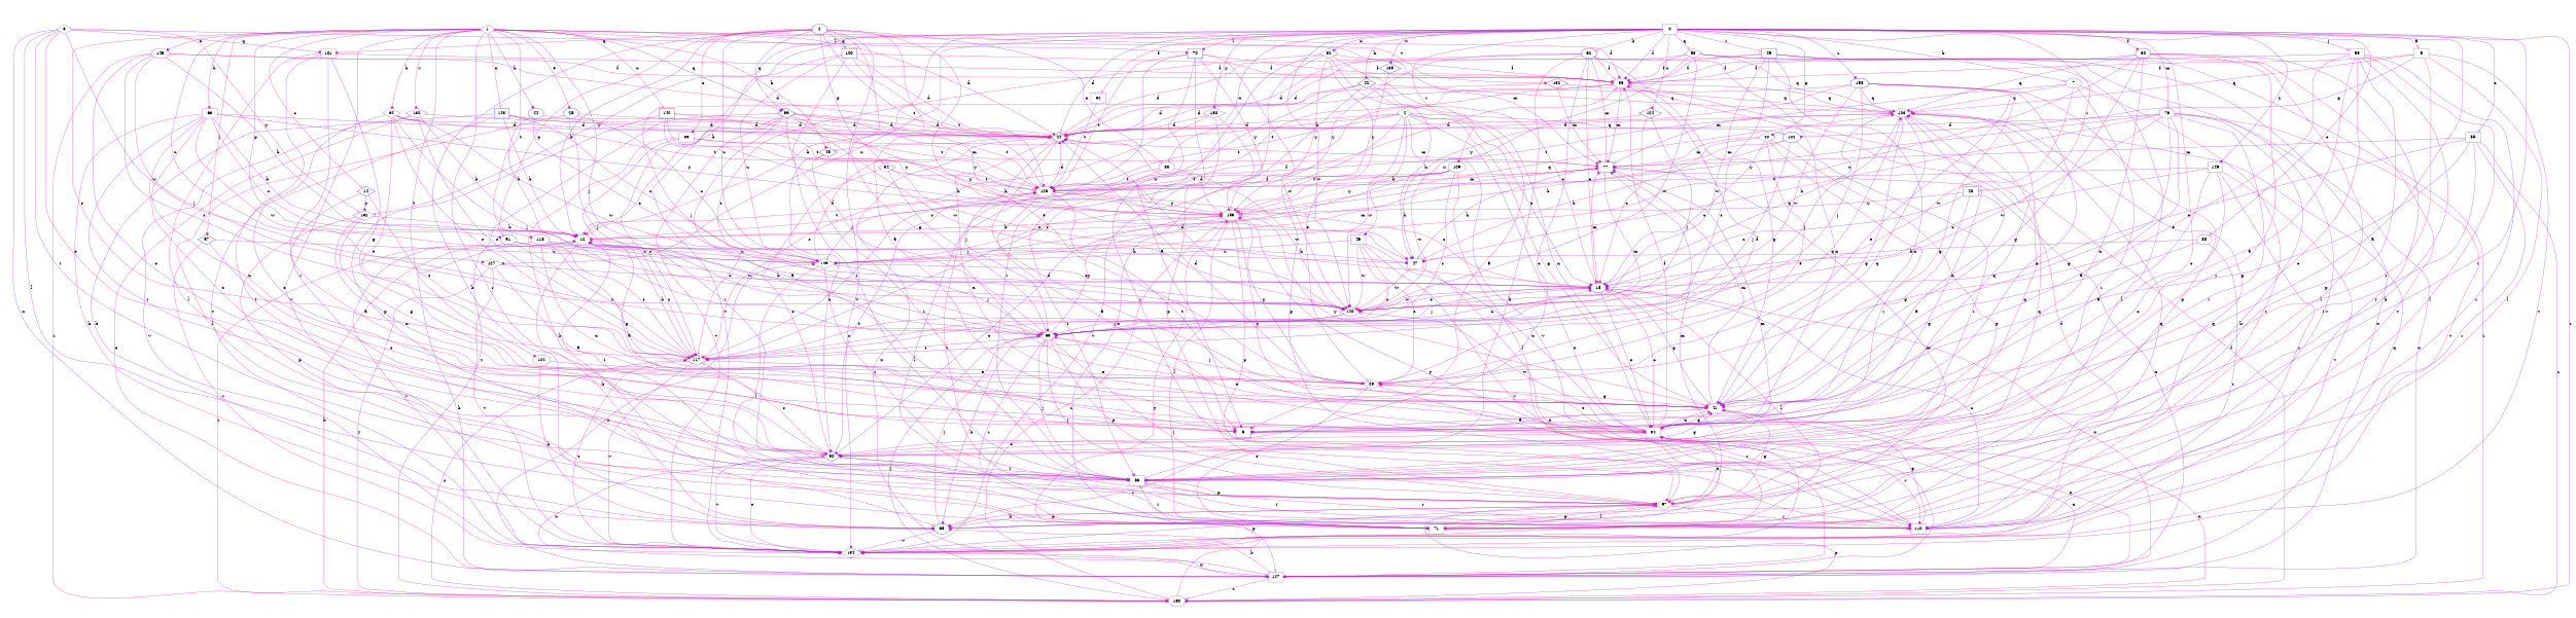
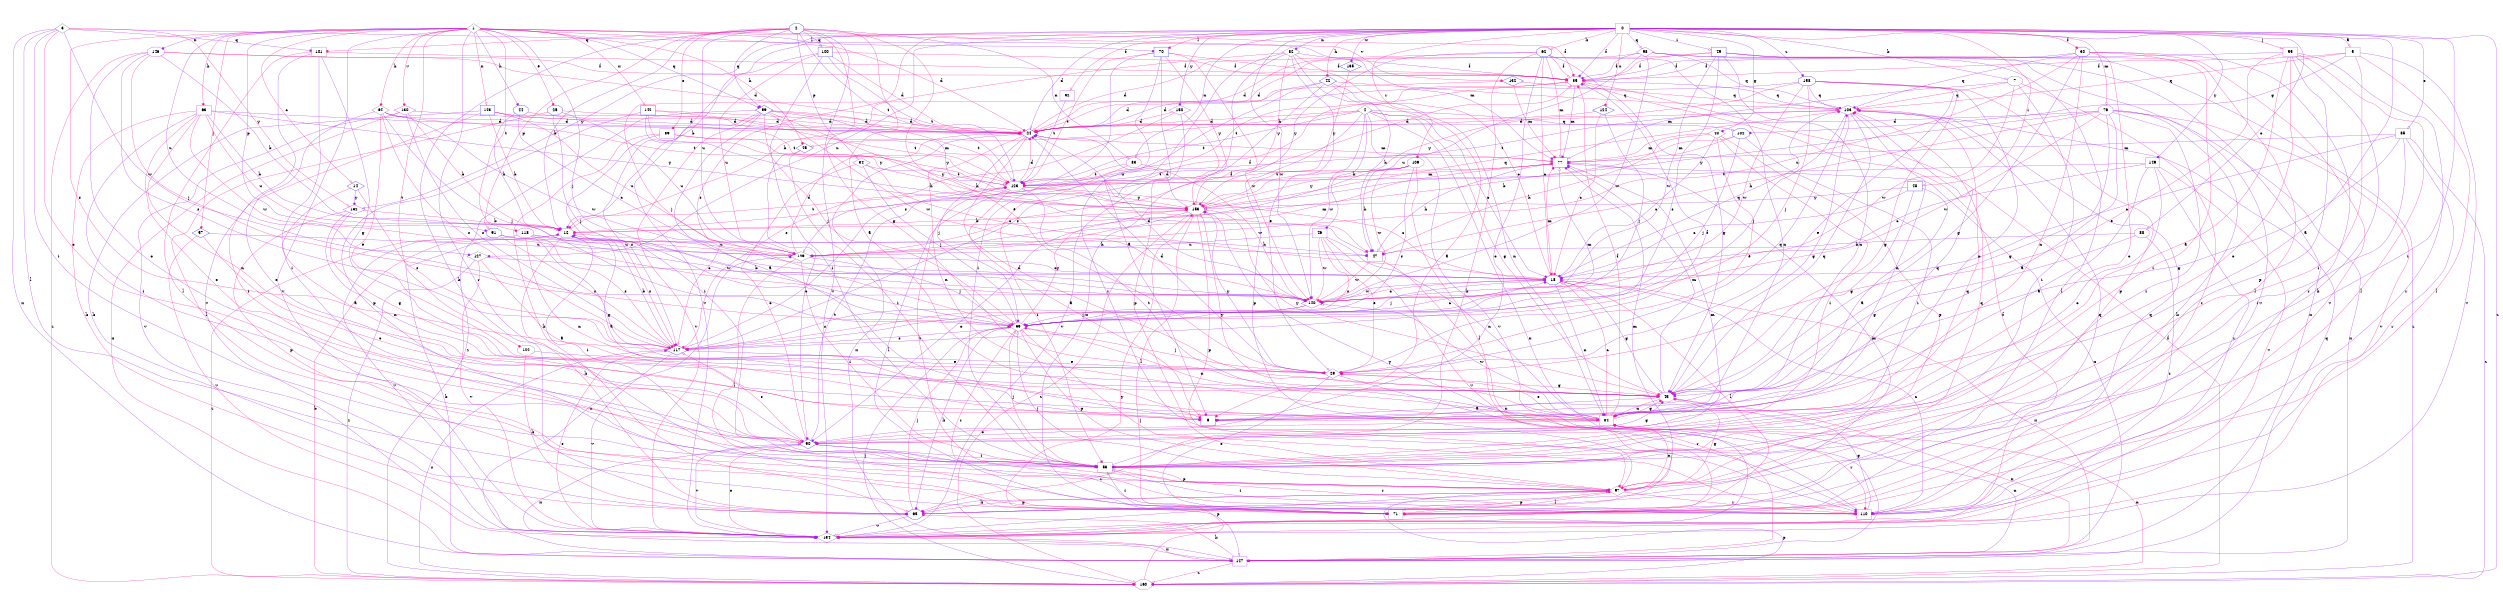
  strict digraph {
    node [color=blue shape=diamond]
    edge [arrowhead=dot color=purple]
    0 [color=purple shape=box]
    5 [color=gray40 shape=box]
    6 [shape=box]
    7 [color=gray40 shape=octagon]
    12 [color=gray40 shape=octagon]
    24
    30 [shape=octagon]
    32 [color=purple shape=box]
    35 [color=purple shape=octagon]
    40 [color=gray40]
    42
    48 [shape=box]
    49 [shape=box]
    53 [color=gray40 shape=box]
    55 [color=purple shape=box]
    62 [shape=octagon]
    70 [shape=box]
    76 [color=purple shape=octagon]
    82 [color=gray40]
    83 [color=purple shape=octagon]
    85 [color=gray40 shape=box]
    88 [color=purple shape=octagon]
    98 [color=purple]
    109 [color=gray40 shape=octagon]
    117
    124
    127 [color=gray40]
    135
    140 [color=purple]
    149 [color=purple shape=box]
    150 [color=purple]
    152 [color=purple]
    158 [shape=octagon]
    160 [color=purple shape=octagon]
    134 [color=gray40]
    71 [color=gray40 shape=box]
    102 [shape=octagon]
    103 [color=purple]
    110 [color=purple shape=box]
    77 [shape=box]
    65 [shape=octagon]
    123 [color=gray40 shape=octagon]
    129 [color=gray40]
    59 [color=purple]
    147 [color=purple shape=box]
    84 [color=purple shape=box]
-   41 [color=purple shape=octagon]
+   41 [color=purple shape=octagon label=43]
    90
    29 [color=purple]
    18 [shape=octagon]
    97 [color=gray40]
    153 [color=gray40 shape=octagon]
    47 [color=purple shape=box]
    1 [color=gray40]
    14
    25 [shape=octagon]
    44 [shape=octagon]
    45
    57
    63 [color=purple shape=box]
    64 [color=gray40]
    91 [shape=octagon]
    99
    118 [color=purple shape=octagon]
    122 [color=gray40 shape=octagon]
    130 [color=purple]
    132
    142 [shape=box]
    143 [shape=box]
    146 [color=purple shape=octagon]
    2 [shape=octagon]
    89 [color=purple shape=box]
    n73 [color=purple label=34]
    100 [shape=box]
    101 [color=gray40 shape=box]
    3 [color=gray40]
    4 [color=gray40]
    46 [color=purple shape=box]
    0 -> 5 [arrowhead=onormal color=deeppink label=a]
    0 -> 6 [label=a]
    0 -> 7 [arrowhead=onormal label=b]
    0 -> 12 [label=b]
    0 -> 24 [arrowhead=onormal label=d]
    0 -> 30 [color=deeppink label=f]
    0 -> 32 [arrowhead=onormal color=deeppink label=f]
    0 -> 35 [label=f]
    0 -> 40 [label=g]
    0 -> 42 [color=deeppink label=h]
    0 -> 48 [arrowhead=onormal color=deeppink label=i]
    0 -> 49 [arrowhead=onormal label=i]
    0 -> 53 [label=i]
    0 -> 55 [arrowhead=onormal color=deeppink label=j]
    0 -> 62 [arrowhead=onormal color=deeppink label=k]
    0 -> 70 [color=deeppink label=l]
    0 -> 76 [arrowhead=onormal color=deeppink label=m]
    0 -> 82 [label=n]
    0 -> 83 [arrowhead=onormal label=n]
    0 -> 85 [arrowhead=onormal label=o]
    0 -> 88 [arrowhead=onormal label=o]
    0 -> 98 [arrowhead=onormal label=q]
    0 -> 109 [color=deeppink label=r]
    0 -> 117 [arrowhead=onormal color=deeppink label=s]
    0 -> 124 [color=deeppink label=u]
    0 -> 127 [label=u]
    0 -> 135 [label=w]
    0 -> 140 [label=w]
    0 -> 149 [label=y]
    0 -> 150 [label=y]
    0 -> 152 [arrowhead=onormal label=y]
    0 -> 158 [label=z]
    0 -> 160 [label=z]
    5 -> 35 [color=deeppink label=f]
    5 -> 53 [arrowhead=onormal color=deeppink label=i]
    5 -> 134 [arrowhead=onormal label=v]
    5 -> 71 [color=deeppink label=l]
    5 -> 102 [label=g]
    5 -> 103 [color=deeppink label=q]
    7 -> 53 [arrowhead=onormal label=i]
    7 -> 140 [arrowhead=onormal color=deeppink label=w]
    7 -> 103 [arrowhead=onormal color=deeppink label=q]
    7 -> 110 [color=deeppink label=r]
    7 -> 77 [arrowhead=onormal label=m]
    12 -> 6 [label=a]
    12 -> 35 [arrowhead=onormal color=deeppink label=f]
    12 -> 53 [arrowhead=onormal label=i]
    12 -> 117 [color=deeppink label=s]
    12 -> 65 [arrowhead=onormal color=deeppink label=k]
    12 -> 123 [color=deeppink label=t]
    12 -> 129 [arrowhead=onormal color=deeppink label=u]
    24 -> 77 [color=deeppink label=m]
    24 -> 59 [label=j]
    24 -> 147 [arrowhead=onormal label=x]
    24 -> 84 [color=deeppink label=n]
    30 -> 35 [arrowhead=onormal label=f]
    30 -> 53 [arrowhead=onormal color=deeppink label=i]
    30 -> 71 [arrowhead=onormal color=deeppink label=l]
    30 -> 103 [label=q]
    30 -> 110 [arrowhead=onormal label=r]
    30 -> 129 [color=deeppink label=u]
    30 -> 84 [color=deeppink label=n]
    30 -> 41 [arrowhead=onormal label=g]
    30 -> 90 [color=deeppink label=o]
    32 -> 123 [label=t]
    35 -> 103 [arrowhead=onormal label=q]
    35 -> 77 [label=m]
    35 -> 123 [color=deeppink label=t]
    40 -> 12 [color=deeppink label=b]
    40 -> 53 [color=deeppink label=i]
    40 -> 77 [arrowhead=onormal color=deeppink label=m]
    40 -> 29 [color=deeppink label=e]
    40 -> 18 [label=c]
    40 -> 97 [color=deeppink label=p]
    42 -> 6 [color=deeppink label=a]
    42 -> 24 [label=d]
    42 -> 117 [arrowhead=onormal label=s]
    42 -> 103 [arrowhead=onormal color=deeppink label=q]
    42 -> 129 [arrowhead=onormal label=u]
    42 -> 84 [label=n]
    48 -> 6 [label=a]
    48 -> 41 [label=g]
    48 -> 18 [label=c]
    48 -> 153 [arrowhead=onormal label=y]
    49 -> 24 [color=deeppink label=d]
    49 -> 35 [color=deeppink label=f]
    49 -> 117 [label=s]
    49 -> 140 [label=w]
    49 -> 160 [label=z]
    49 -> 134 [color=deeppink label=v]
    49 -> 71 [arrowhead=onormal label=l]
    49 -> 84 [arrowhead=onormal label=n]
    53 -> 103 [color=deeppink label=q]
    53 -> 110 [color=deeppink label=r]
    53 -> 77 [label=m]
    53 -> 59 [arrowhead=onormal color=deeppink label=j]
    53 -> 97 [arrowhead=onormal color=deeppink label=p]
    55 -> 6 [color=deeppink label=a]
    55 -> 35 [arrowhead=onormal label=f]
    55 -> 71 [arrowhead=onormal color=deeppink label=l]
    55 -> 110 [arrowhead=onormal label=r]
    55 -> 65 [label=k]
    55 -> 90 [color=deeppink label=o]
    55 -> 29 [color=deeppink label=e]
    55 -> 97 [arrowhead=onormal label=p]
    62 -> 24 [arrowhead=onormal color=deeppink label=d]
    62 -> 35 [arrowhead=onormal color=deeppink label=f]
    62 -> 77 [arrowhead=onormal color=deeppink label=m]
    62 -> 65 [color=deeppink label=k]
    62 -> 84 [arrowhead=onormal label=n]
    62 -> 41 [label=g]
    62 -> 90 [label=o]
    62 -> 18 [color=deeppink label=c]
    62 -> 153 [label=y]
    70 -> 6 [label=a]
    70 -> 35 [arrowhead=onormal color=deeppink label=f]
    70 -> 53 [label=i]
    70 -> 140 [color=deeppink label=w]
    70 -> 110 [label=r]
    70 -> 123 [arrowhead=onormal color=deeppink label=t]
    70 -> 153 [color=deeppink label=y]
    76 -> 6 [arrowhead=onormal label=a]
    76 -> 24 [arrowhead=onormal label=d]
    76 -> 53 [arrowhead=onormal label=i]
    76 -> 140 [color=deeppink label=w]
    76 -> 134 [color=deeppink label=v]
    76 -> 65 [arrowhead=onormal label=k]
    76 -> 147 [arrowhead=onormal label=x]
    76 -> 41 [label=g]
    76 -> 153 [arrowhead=onormal label=y]
    76 -> 47 [color=deeppink label=h]
    82 -> 12 [color=deeppink label=b]
    82 -> 35 [label=f]
    82 -> 117 [arrowhead=onormal label=s]
    82 -> 147 [arrowhead=onormal label=x]
    82 -> 29 [arrowhead=onormal label=e]
    82 -> 18 [arrowhead=onormal color=deeppink label=c]
    82 -> 153 [arrowhead=onormal color=deeppink label=y]
    82 -> 47 [label=h]
    83 -> 53 [color=deeppink label=i]
    83 -> 140 [color=deeppink label=w]
    83 -> 123 [color=deeppink label=t]
    85 -> 53 [label=i]
    85 -> 160 [label=z]
    85 -> 110 [arrowhead=onormal label=r]
    85 -> 77 [label=m]
    85 -> 41 [label=g]
    85 -> 18 [label=c]
    88 -> 110 [label=r]
    88 -> 41 [arrowhead=onormal label=g]
    88 -> 47 [label=h]
    98 -> 24 [arrowhead=onormal color=deeppink label=d]
    98 -> 35 [label=f]
    98 -> 140 [label=w]
    98 -> 134 [arrowhead=onormal label=v]
    98 -> 103 [label=q]
    98 -> 129 [arrowhead=onormal label=u]
    98 -> 147 [arrowhead=onormal label=x]
    109 -> 117 [arrowhead=onormal label=s]
    109 -> 140 [color=deeppink label=w]
    109 -> 71 [arrowhead=onormal color=deeppink label=l]
    109 -> 123 [label=t]
    109 -> 153 [arrowhead=onormal color=deeppink label=y]
    109 -> 47 [label=h]
    117 -> 12 [label=b]
    117 -> 134 [arrowhead=onormal label=v]
    117 -> 29 [arrowhead=onormal label=e]
    124 -> 24 [arrowhead=onormal color=deeppink label=d]
    124 -> 59 [label=j]
    124 -> 18 [color=deeppink label=c]
    127 -> 6 [color=deeppink label=a]
    127 -> 160 [arrowhead=onormal label=z]
    127 -> 134 [arrowhead=onormal color=deeppink label=v]
    127 -> 18 [arrowhead=onormal label=c]
    135 -> 153 [color=deeppink label=y]
    140 -> 12 [label=b]
    140 -> 24 [label=d]
    140 -> 117 [arrowhead=onormal label=s]
    140 -> 59 [label=j]
    140 -> 18 [color=deeppink label=c]
    149 -> 6 [arrowhead=onormal label=a]
    149 -> 134 [color=deeppink label=v]
    149 -> 110 [label=r]
    149 -> 123 [label=t]
    149 -> 90 [label=o]
    149 -> 18 [label=c]
    150 -> 24 [color=deeppink label=d]
    150 -> 117 [color=deeppink label=s]
    150 -> 134 [arrowhead=onormal label=v]
    150 -> 97 [color=deeppink label=p]
    152 -> 12 [color=deeppink label=b]
    152 -> 84 [arrowhead=onormal label=n]
    152 -> 41 [color=deeppink label=g]
    152 -> 97 [arrowhead=onormal color=deeppink label=p]
    158 -> 24 [arrowhead=onormal label=d]
    158 -> 140 [arrowhead=onormal color=deeppink label=w]
    158 -> 103 [arrowhead=onormal label=q]
    158 -> 59 [color=deeppink label=j]
    158 -> 84 [arrowhead=onormal label=n]
    158 -> 41 [color=deeppink label=g]
    158 -> 29 [label=e]
    158 -> 97 [color=deeppink label=p]
    158 -> 153 [color=deeppink label=y]
    160 -> 12 [arrowhead=onormal color=deeppink label=b]
    160 -> 35 [arrowhead=onormal color=deeppink label=f]
    160 -> 117 [label=s]
    160 -> 59 [arrowhead=onormal label=j]
    160 -> 84 [color=deeppink label=n]
    160 -> 97 [arrowhead=onormal label=p]
    160 -> 153 [color=deeppink label=y]
    134 -> 35 [arrowhead=onormal color=deeppink label=f]
    134 -> 117 [arrowhead=onormal color=deeppink label=s]
    134 -> 147 [arrowhead=onormal color=deeppink label=x]
    134 -> 90 [arrowhead=onormal color=deeppink label=o]
    134 -> 97 [arrowhead=onormal label=p]
    71 -> 53 [arrowhead=onormal label=i]
    71 -> 103 [arrowhead=onormal label=q]
    71 -> 29 [arrowhead=onormal label=e]
    71 -> 97 [color=deeppink label=p]
    102 -> 53 [arrowhead=onormal label=i]
    102 -> 77 [arrowhead=onormal color=deeppink label=m]
    102 -> 59 [arrowhead=onormal label=j]
    102 -> 47 [arrowhead=onormal color=deeppink label=h]
    103 -> 24 [color=deeppink label=d]
    103 -> 123 [label=t]
    103 -> 59 [arrowhead=onormal label=j]
    103 -> 84 [arrowhead=onormal label=n]
    103 -> 41 [label=g]
    110 -> 53 [arrowhead=onormal label=i]
    110 -> 103 [arrowhead=onormal label=q]
    110 -> 59 [arrowhead=onormal color=deeppink label=j]
    110 -> 41 [arrowhead=onormal label=g]
    110 -> 18 [label=c]
    110 -> 153 [label=y]
    77 -> 123 [color=deeppink label=t]
    77 -> 147 [label=x]
    77 -> 47 [arrowhead=onormal label=h]
    65 -> 134 [arrowhead=onormal label=v]
    65 -> 77 [label=m]
    65 -> 59 [color=deeppink label=j]
    65 -> 97 [arrowhead=onormal color=deeppink label=p]
    123 -> 6 [arrowhead=onormal color=deeppink label=a]
    123 -> 24 [color=deeppink label=d]
    123 -> 71 [arrowhead=onormal label=l]
    123 -> 77 [color=deeppink label=m]
    123 -> 18 [arrowhead=onormal color=deeppink label=c]
    123 -> 153 [color=deeppink label=y]
    129 -> 24 [arrowhead=onormal color=deeppink label=d]
    129 -> 35 [arrowhead=onormal color=deeppink label=f]
    129 -> 53 [arrowhead=onormal color=deeppink label=i]
    129 -> 71 [arrowhead=onormal color=deeppink label=l]
    129 -> 77 [arrowhead=onormal color=deeppink label=m]
    129 -> 59 [label=j]
    129 -> 18 [label=c]
    59 -> 117 [arrowhead=onormal label=s]
    59 -> 110 [color=deeppink label=r]
    59 -> 77 [arrowhead=onormal label=m]
    59 -> 65 [label=k]
    59 -> 84 [arrowhead=onormal color=deeppink label=n]
    59 -> 18 [label=c]
    59 -> 97 [color=deeppink label=p]
    59 -> 153 [color=deeppink label=y]
    147 -> 12 [label=b]
    147 -> 160 [arrowhead=onormal color=deeppink label=z]
    147 -> 103 [arrowhead=onormal label=q]
    147 -> 65 [color=deeppink label=k]
    147 -> 129 [label=u]
    147 -> 84 [label=n]
    84 -> 35 [color=deeppink label=f]
    84 -> 140 [arrowhead=onormal label=w]
    84 -> 103 [label=q]
    84 -> 110 [color=deeppink label=r]
    84 -> 123 [arrowhead=onormal label=t]
    84 -> 41 [color=deeppink label=g]
    84 -> 90 [arrowhead=onormal color=deeppink label=o]
    84 -> 29 [color=deeppink label=e]
    84 -> 18 [arrowhead=onormal color=deeppink label=c]
    84 -> 153 [arrowhead=onormal color=deeppink label=y]
    41 -> 6 [arrowhead=onormal label=a]
    41 -> 24 [arrowhead=onormal color=deeppink label=d]
    41 -> 103 [arrowhead=onormal label=q]
    41 -> 77 [label=m]
    41 -> 147 [arrowhead=onormal color=deeppink label=x]
    41 -> 84 [color=deeppink label=n]
    41 -> 153 [arrowhead=onormal color=deeppink label=y]
    90 -> 53 [arrowhead=onormal label=i]
    90 -> 117 [arrowhead=onormal color=deeppink label=s]
    90 -> 134 [arrowhead=onormal label=v]
    90 -> 110 [arrowhead=onormal label=r]
    90 -> 123 [label=t]
    90 -> 147 [arrowhead=onormal label=x]
    90 -> 41 [label=g]
    29 -> 24 [label=d]
    29 -> 35 [label=f]
    29 -> 103 [label=q]
    29 -> 110 [label=r]
    29 -> 59 [color=deeppink label=j]
    29 -> 41 [color=deeppink label=g]
    29 -> 153 [label=y]
    18 -> 140 [label=w]
    18 -> 71 [color=deeppink label=l]
    18 -> 103 [label=q]
    18 -> 77 [color=deeppink label=m]
    18 -> 59 [label=j]
    18 -> 147 [color=deeppink label=x]
    18 -> 84 [label=n]
    18 -> 41 [arrowhead=onormal label=g]
    97 -> 71 [color=deeppink label=l]
    97 -> 103 [color=deeppink label=q]
    97 -> 110 [color=deeppink label=r]
    97 -> 77 [label=m]
    97 -> 65 [label=k]
    97 -> 123 [arrowhead=onormal color=deeppink label=t]
    97 -> 59 [arrowhead=onormal label=j]
    97 -> 84 [color=deeppink label=n]
    97 -> 41 [color=deeppink label=g]
    153 -> 12 [color=deeppink label=b]
    153 -> 24 [label=d]
    153 -> 160 [arrowhead=onormal color=deeppink label=z]
    153 -> 71 [arrowhead=onormal color=deeppink label=l]
    153 -> 103 [color=deeppink label=q]
    153 -> 90 [label=o]
    153 -> 97 [color=deeppink label=p]
    47 -> 140 [color=deeppink label=w]
    47 -> 147 [arrowhead=onormal color=deeppink label=x]
    1 -> 24 [color=deeppink label=d]
    1 -> 35 [color=deeppink label=f]
    1 -> 70 [label=l]
    1 -> 117 [arrowhead=onormal color=deeppink label=s]
    1 -> 127 [label=u]
    1 -> 134 [label=v]
    1 -> 110 [arrowhead=onormal label=r]
    1 -> 59 [arrowhead=onormal label=j]
    1 -> 14 [arrowhead=onormal color=deeppink label=c]
    1 -> 25 [color=deeppink label=e]
    1 -> 44 [label=h]
    1 -> 45 [color=deeppink label=h]
    1 -> 57 [color=deeppink label=j]
    1 -> 63 [color=deeppink label=k]
    1 -> 64 [color=deeppink label=k]
    1 -> 91 [label=p]
    1 -> 99 [label=q]
    1 -> 118 [color=deeppink label=t]
    1 -> 122 [color=deeppink label=t]
    1 -> 130 [color=deeppink label=v]
    1 -> 132 [color=deeppink label=v]
    1 -> 142 [arrowhead=onormal color=deeppink label=x]
    1 -> 143 [arrowhead=onormal color=deeppink label=x]
    1 -> 146 [label=x]
    14 -> 6 [color=deeppink label=a]
    14 -> 117 [color=deeppink label=s]
    14 -> 152 [label=y]
    25 -> 24 [color=deeppink label=d]
    25 -> 71 [color=deeppink label=l]
    25 -> 129 [label=u]
    25 -> 59 [arrowhead=onormal label=j]
    44 -> 12 [label=b]
    44 -> 24 [color=deeppink label=d]
    44 -> 18 [label=c]
    45 -> 53 [arrowhead=onormal color=deeppink label=i]
    45 -> 90 [label=o]
    57 -> 134 [color=deeppink label=v]
    57 -> 129 [arrowhead=onormal label=u]
    57 -> 90 [arrowhead=onormal color=deeppink label=o]
    63 -> 12 [label=b]
    63 -> 24 [arrowhead=onormal label=d]
    63 -> 53 [label=i]
    63 -> 140 [arrowhead=onormal color=deeppink label=w]
    63 -> 65 [arrowhead=onormal color=deeppink label=k]
    63 -> 129 [arrowhead=onormal color=deeppink label=u]
    63 -> 84 [color=deeppink label=n]
    63 -> 90 [arrowhead=onormal color=deeppink label=o]
    63 -> 153 [label=y]
    64 -> 24 [label=d]
    64 -> 117 [arrowhead=onormal color=deeppink label=s]
    64 -> 140 [arrowhead=onormal label=w]
    64 -> 123 [arrowhead=onormal color=deeppink label=t]
    64 -> 59 [arrowhead=onormal label=j]
    64 -> 90 [label=o]
    64 -> 29 [color=deeppink label=e]
    91 -> 117 [arrowhead=onormal color=deeppink label=s]
    91 -> 140 [label=w]
    91 -> 160 [color=deeppink label=z]
    91 -> 47 [label=h]
    99 -> 6 [label=a]
    99 -> 24 [arrowhead=onormal color=deeppink label=d]
    99 -> 53 [label=i]
    99 -> 140 [color=deeppink label=w]
    99 -> 160 [arrowhead=onormal label=z]
    99 -> 134 [arrowhead=onormal color=deeppink label=v]
    99 -> 123 [color=deeppink label=t]
    99 -> 59 [arrowhead=onormal color=deeppink label=j]
    99 -> 153 [label=y]
    99 -> 47 [color=deeppink label=h]
    118 -> 117 [color=deeppink label=s]
    118 -> 134 [label=v]
    118 -> 129 [arrowhead=onormal label=u]
    118 -> 84 [arrowhead=onormal color=deeppink label=n]
    118 -> 41 [arrowhead=onormal label=g]
    118 -> 47 [label=h]
    122 -> 65 [color=deeppink label=k]
    122 -> 29 [arrowhead=onormal label=e]
    130 -> 12 [arrowhead=onormal color=deeppink label=b]
    130 -> 24 [arrowhead=onormal label=d]
    130 -> 117 [arrowhead=onormal label=s]
    130 -> 134 [label=v]
    130 -> 147 [color=deeppink label=x]
    132 -> 103 [arrowhead=onormal color=deeppink label=q]
    132 -> 77 [color=deeppink label=m]
    132 -> 59 [arrowhead=onormal color=deeppink label=j]
    142 -> 24 [arrowhead=onormal color=deeppink label=d]
    142 -> 123 [arrowhead=onormal color=deeppink label=t]
    142 -> 97 [arrowhead=onormal label=p]
    142 -> 153 [arrowhead=onormal color=deeppink label=y]
    142 -> 47 [arrowhead=onormal label=h]
    143 -> 12 [arrowhead=onormal color=deeppink label=b]
    143 -> 24 [color=deeppink label=d]
    143 -> 53 [color=deeppink label=i]
    143 -> 65 [label=k]
    143 -> 123 [color=deeppink label=t]
    143 -> 129 [arrowhead=onormal color=deeppink label=u]
    146 -> 12 [arrowhead=onormal label=b]
    146 -> 24 [color=deeppink label=d]
    146 -> 35 [color=deeppink label=f]
    146 -> 117 [arrowhead=onormal label=s]
    146 -> 160 [color=deeppink label=z]
    146 -> 59 [color=deeppink label=j]
    146 -> 90 [arrowhead=onormal label=o]
    2 -> 6 [color=deeppink label=a]
    2 -> 12 [label=b]
    2 -> 83 [arrowhead=onormal label=n]
    2 -> 134 [label=v]
    2 -> 65 [label=k]
    2 -> 123 [arrowhead=onormal label=t]
    2 -> 129 [arrowhead=onormal label=u]
    2 -> 41 [arrowhead=onormal color=deeppink label=g]
    2 -> 29 [color=deeppink label=e]
    2 -> 91 [arrowhead=onormal color=deeppink label=p]
    2 -> 99 [label=q]
    2 -> 89 [color=deeppink label=o]
    2 -> n73 [arrowhead=onormal label=p]
    2 -> 100 [arrowhead=onormal label=q]
    2 -> 101 [color=deeppink label=q]
    89 -> 117 [label=s]
    89 -> 77 [arrowhead=onormal color=deeppink label=m]
    89 -> 65 [arrowhead=onormal color=deeppink label=k]
    89 -> 153 [color=deeppink label=y]
    n73 -> 123 [arrowhead=onormal label=t]
    n73 -> 59 [arrowhead=onormal label=j]
    n73 -> 90 [arrowhead=onormal color=deeppink label=o]
    n73 -> 18 [arrowhead=onormal color=deeppink label=c]
    100 -> 24 [arrowhead=onormal color=deeppink label=d]
    100 -> 35 [arrowhead=onormal color=deeppink label=f]
    100 -> 53 [arrowhead=onormal label=i]
    100 -> 134 [label=v]
    100 -> 123 [label=t]
    100 -> 129 [arrowhead=onormal color=deeppink label=u]
    101 -> 35 [color=deeppink label=f]
    101 -> 53 [arrowhead=onormal label=i]
    101 -> 134 [arrowhead=onormal label=v]
    101 -> 71 [arrowhead=onormal color=deeppink label=l]
    101 -> 41 [arrowhead=onormal label=g]
    3 -> 53 [arrowhead=onormal label=i]
    3 -> 140 [label=w]
    3 -> 152 [arrowhead=onormal color=deeppink label=y]
    3 -> 71 [label=l]
    3 -> 77 [label=m]
    3 -> 147 [label=x]
    3 -> 90 [arrowhead=onormal color=deeppink label=o]
    3 -> 101 [label=q]
    4 -> 24 [arrowhead=onormal color=deeppink label=d]
    4 -> 140 [label=w]
    4 -> 134 [arrowhead=onormal label=v]
    4 -> 102 [arrowhead=onormal label=q]
    4 -> 123 [label=t]
    4 -> 147 [arrowhead=onormal label=x]
    4 -> 41 [color=deeppink label=g]
    4 -> 18 [label=c]
    4 -> 97 [arrowhead=onormal label=p]
    4 -> 45 [arrowhead=onormal color=deeppink label=h]
    4 -> 46 [label=h]
    46 -> 117 [color=deeppink label=s]
    46 -> 140 [arrowhead=onormal color=deeppink label=w]
    46 -> 134 [arrowhead=onormal color=deeppink label=v]
    46 -> 129 [label=u]
    46 -> 84 [arrowhead=onormal label=n]
    46 -> 29 [color=deeppink label=e]
  }
